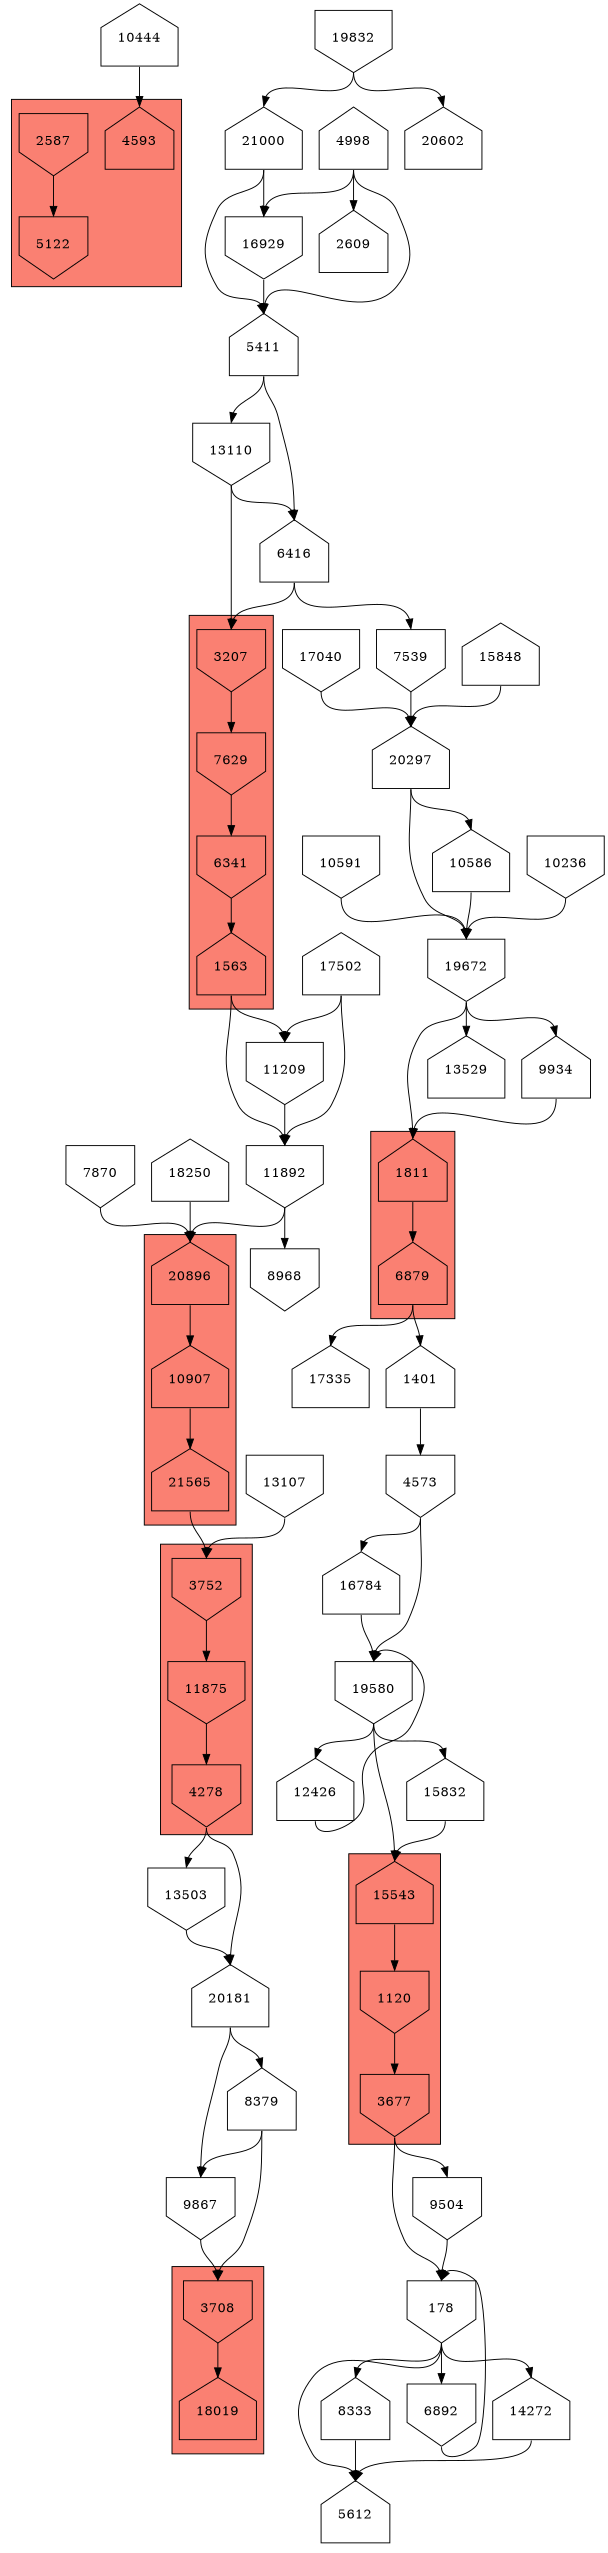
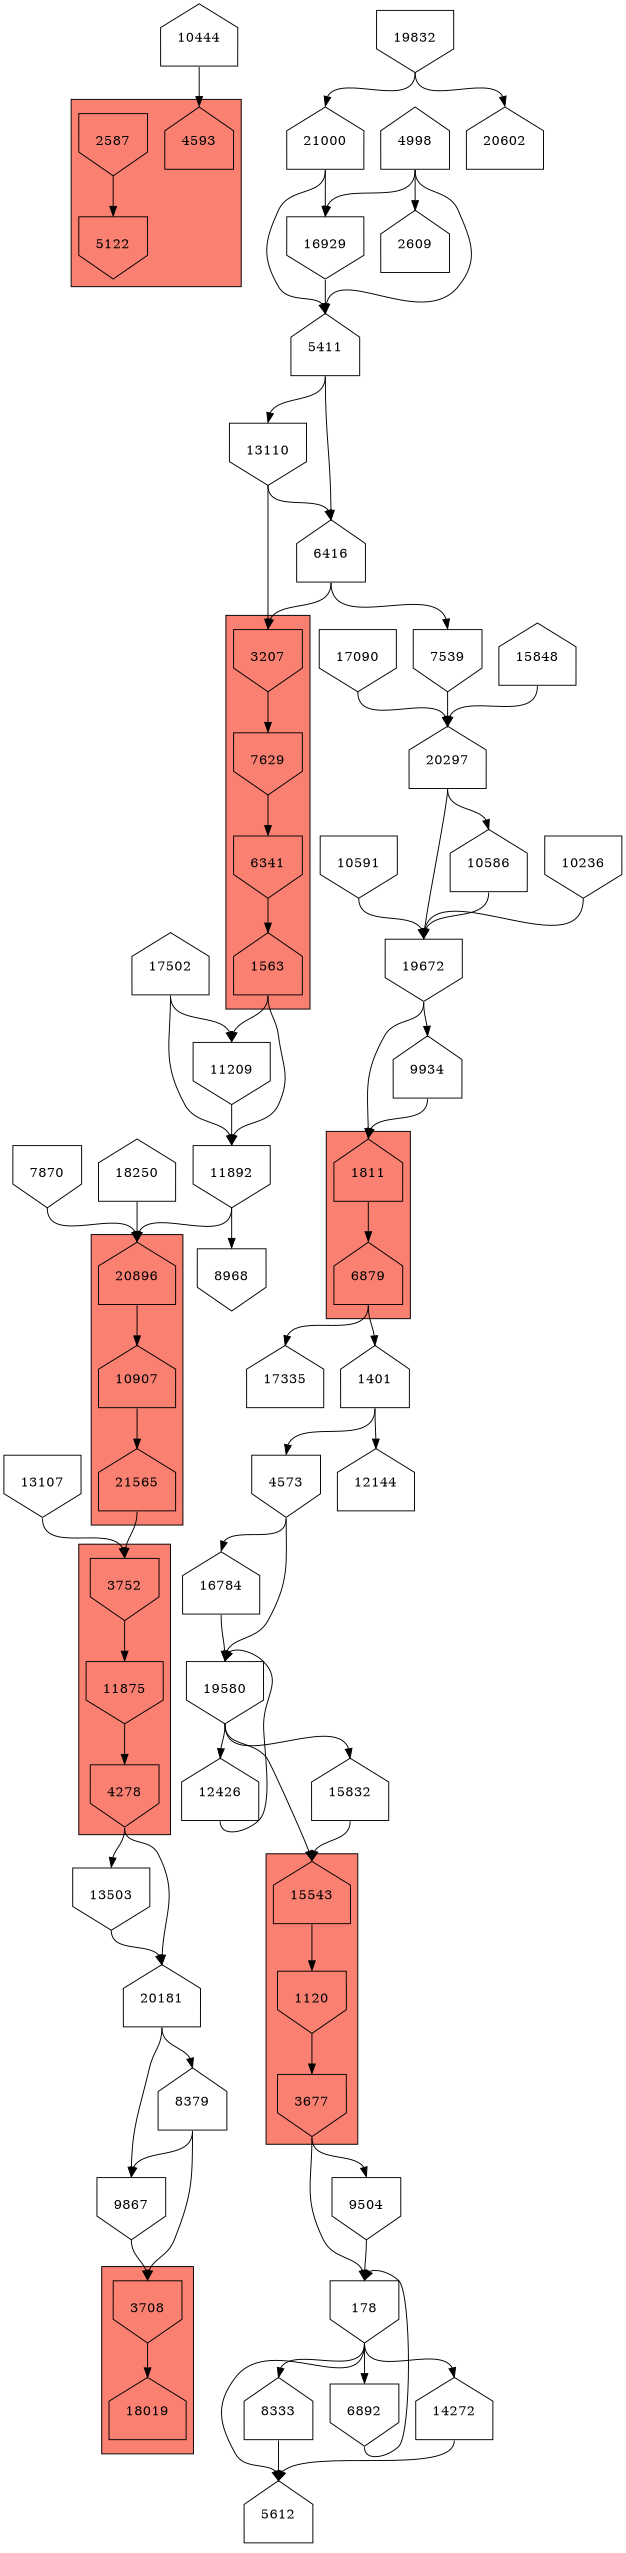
  digraph {
    node [shape=house]
    edge [headport=n tailport=s]
    4593 [height=1 width=1]
    2587 [height=1 shape=invhouse width=1]
    n3 [height=1 label=5122 shape=invhouse width=1]
    3207 [height=1 shape=invhouse width=1]
    7629 [height=1 shape=invhouse width=1]
    6341 [height=1 shape=invhouse width=1]
    1563 [height=1 width=1]
    20896 [height=1 width=1]
    10907 [height=1 width=1]
    21565 [height=1 width=1]
    3752 [height=1 shape=invhouse width=1]
    11875 [height=1 shape=invhouse width=1]
    4278 [height=1 shape=invhouse width=1]
    3708 [height=1 shape=invhouse width=1]
    18019 [height=1 width=1]
    1811 [height=1 width=1]
    6879 [height=1 width=1]
    15543 [height=1 width=1]
    1120 [height=1 shape=invhouse width=1]
    3677 [height=1 shape=invhouse width=1]
    11209 [height=1 shape=invhouse width=1]
    11892 [height=1 shape=invhouse width=1]
    13503 [height=1 shape=invhouse width=1]
    20181 [height=1 width=1]
    1401 [height=1 width=1]
    17335 [height=1 width=1]
    178 [height=1 shape=invhouse width=1]
    9504 [height=1 shape=invhouse width=1]
    8968 [height=1 shape=invhouse width=1]
    8379 [height=1 width=1]
    9867 [height=1 shape=invhouse width=1]
    4573 [height=1 shape=invhouse width=1]
+   12144 [height=1 width=1]
    5612 [height=1 width=1]
    8333 [height=1 width=1]
    14272 [height=1 width=1]
    6892 [height=1 shape=invhouse width=1]
    10444 [height=1 width=1]
    19832 [height=1 shape=invhouse width=1]
    20602 [height=1 width=1]
    21000 [height=1 width=1]
    5411 [height=1 width=1]
    16929 [height=1 shape=invhouse width=1]
    6416 [height=1 width=1]
    13110 [height=1 shape=invhouse width=1]
    7539 [height=1 shape=invhouse width=1]
    20297 [height=1 width=1]
    13107 [height=1 shape=invhouse width=1]
    7870 [height=1 shape=invhouse width=1]
    18250 [height=1 width=1]
    17502 [height=1 width=1]
    10586 [height=1 width=1]
    19672 [height=1 shape=invhouse width=1]
    9934 [height=1 width=1]
-   13529 [height=1 width=1]
    16784 [height=1 width=1]
    19580 [height=1 shape=invhouse width=1]
    12426 [height=1 width=1]
    15832 [height=1 width=1]
    10236 [height=1 shape=invhouse width=1]
    10591 [height=1 shape=invhouse width=1]
    15848 [height=1 width=1]
-   17040 [height=1 shape=invhouse width=1]
+   17040 [height=1 shape=invhouse width=1 label=17090]
    4998 [height=1 width=1]
    2609 [height=1 width=1]
    subgraph cluster_1 {
      fillcolor=salmon
      style=filled
      4593
      2587
      n3
    }
    subgraph cluster_2 {
      fillcolor=salmon
      style=filled
      3207
      7629
      6341
      1563
    }
    subgraph cluster_3 {
      fillcolor=salmon
      style=filled
      20896
      10907
      21565
    }
    subgraph cluster_4 {
      fillcolor=salmon
      style=filled
      3752
      11875
      4278
    }
    subgraph cluster_5 {
      fillcolor=salmon
      style=filled
      3708
      18019
    }
    subgraph cluster_6 {
      fillcolor=salmon
      style=filled
      1811
      6879
    }
    subgraph cluster_7 {
      fillcolor=salmon
      style=filled
      15543
      1120
      3677
    }
    2587 -> n3
    3207 -> 7629
    7629 -> 6341
    6341 -> 1563
    1563 -> 11209
    1563 -> 11892
    20896 -> 10907
    10907 -> 21565
    21565 -> 3752
    3752 -> 11875
    11875 -> 4278
    4278 -> 13503
    4278 -> 20181
    3708 -> 18019
    1811 -> 6879
    6879 -> 1401
    6879 -> 17335
    15543 -> 1120
    1120 -> 3677
    3677 -> 178
    3677 -> 9504
    11209 -> 11892
    11892 -> 20896
    11892 -> 8968
    13503 -> 20181
    20181 -> 8379
    20181 -> 9867
    1401 -> 4573
+   1401 -> 12144
    178 -> 5612
    178 -> 8333
    178 -> 14272
    178 -> 6892
    9504 -> 178
    8379 -> 3708
    8379 -> 9867
    9867 -> 3708
    4573 -> 16784
    4573 -> 19580
    8333 -> 5612
    14272 -> 5612
    6892 -> 178
    10444 -> 4593
    19832 -> 20602
    19832 -> 21000
    21000 -> 5411
    21000 -> 16929
    5411 -> 6416
    5411 -> 13110
    16929 -> 5411
    6416 -> 3207
    6416 -> 7539
    13110 -> 3207
    13110 -> 6416
    7539 -> 20297
    20297 -> 10586
    20297 -> 19672
    13107 -> 3752
    7870 -> 20896
    18250 -> 20896
    17502 -> 11209
    17502 -> 11892
    10586 -> 19672
    19672 -> 1811
    19672 -> 9934
-   19672 -> 13529
    9934 -> 1811
    16784 -> 19580
    19580 -> 15543
    19580 -> 12426
    19580 -> 15832
    12426 -> 19580
    15832 -> 15543
    10236 -> 19672
    10591 -> 19672
    15848 -> 20297
    17040 -> 20297
    4998 -> 5411
    4998 -> 16929
    4998 -> 2609
  }
